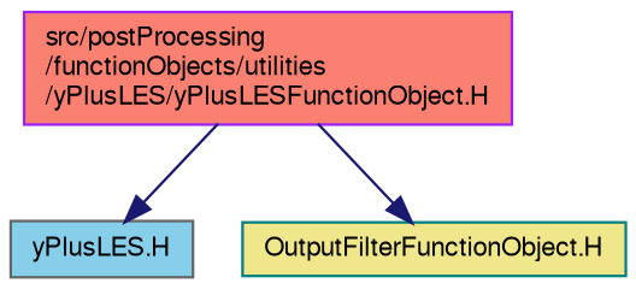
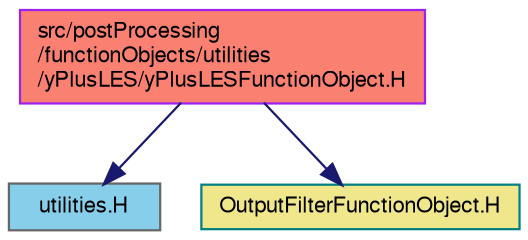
  digraph {
    node [fontname=FreeSans fontsize=10 shape=record style=filled]
    edge [color=midnightblue fontname=FreeSans fontsize=10 labelfontname=FreeSans labelfontsize=10 style=solid]
    n1 [color=purple fillcolor=salmon fontcolor=black height=0.2 label="src/postProcessing\l/functionObjects/utilities\l/yPlusLES/yPlusLESFunctionObject.H" width=0.4]
-   n2 [color=gray40 height=0.2 label="yPlusLES.H" width=0.4 fillcolor=skyblue]
+   n2 [color=gray40 height=0.2 label="utilities.H" width=0.4 fillcolor=skyblue]
    n3 [color=teal height=0.2 label="OutputFilterFunctionObject.H" width=0.4 fillcolor=khaki]
    n1 -> n2
    n1 -> n3
  }
